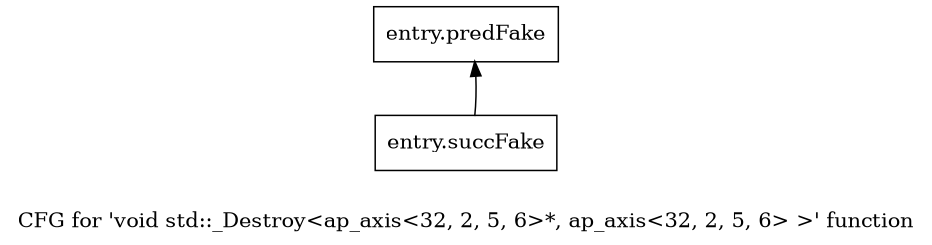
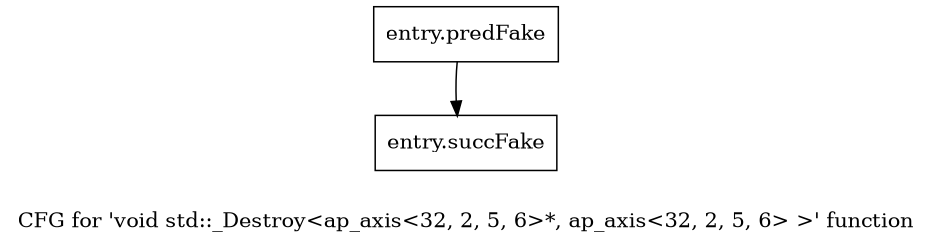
  digraph {
    label="CFG for 'void std::_Destroy\<ap_axis\<32, 2, 5, 6\>*, ap_axis\<32, 2, 5, 6\> \>' function"
    node [shape=record]
    n1 [label="{entry.predFake}"]
    n2 [filename="/proj/xbuilds/2019.2_0801_1/installs/lin64/Vivado/HEAD/tps/lnx64/gcc-6.2.0/lib/gcc/x86_64-pc-linux-gnu/6.2.0/../../../../include/c++/6.2.0/bits/stl_construct.h" label="{entry.succFake}" linenumber=152]
-   n2 -> n1 [filename="/proj/xbuilds/2019.2_0801_1/installs/lin64/Vivado/HEAD/tps/lnx64/gcc-6.2.0/lib/gcc/x86_64-pc-linux-gnu/6.2.0/../../../../include/c++/6.2.0/bits/stl_construct.h"]
+   n1 -> n2 [filename="/proj/xbuilds/2019.2_0801_1/installs/lin64/Vivado/HEAD/tps/lnx64/gcc-6.2.0/lib/gcc/x86_64-pc-linux-gnu/6.2.0/../../../../include/c++/6.2.0/bits/stl_construct.h"]
  }
